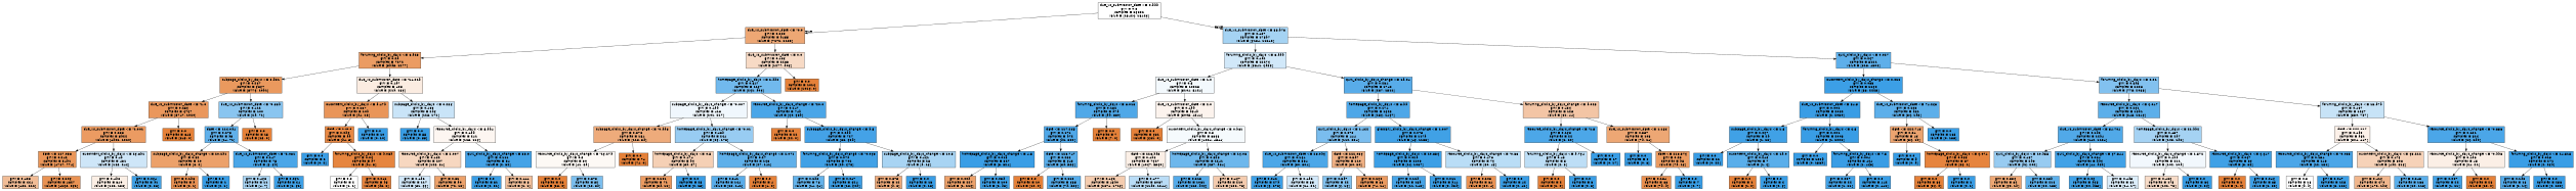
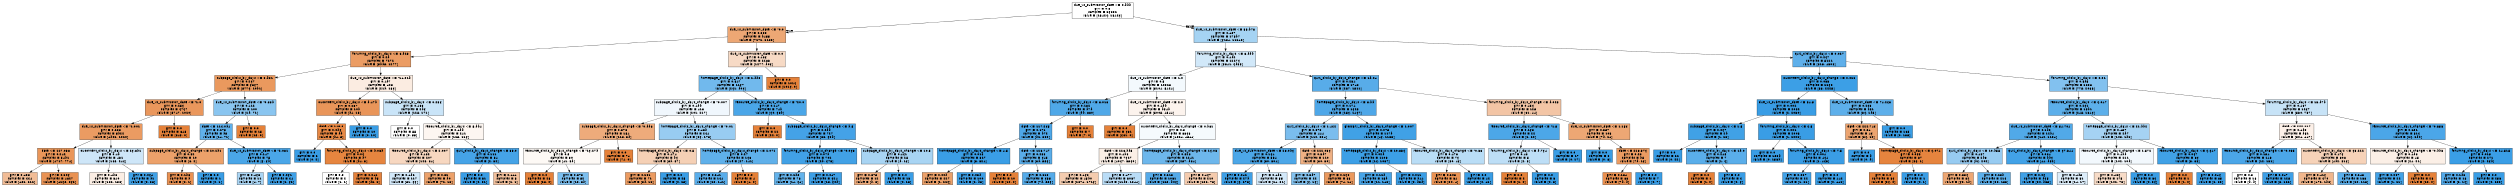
  digraph {
    fontname="DejaVu Sans"
    node [color=black fillcolor="#399de5ff" fontname="DejaVu Sans" shape=box style=filled]
    edge [fontname="DejaVu Sans"]
    n1 [fillcolor="#e5813900" label="due_vs_submission_date <= 0.999\ngini = 0.5\nsamples = 26852\nvalue = [13426, 13426]"]
    n2 [fillcolor="#e58139b2" label="due_vs_submission_date <= -0.0\ngini = 0.355\nsamples = 9455\nvalue = [7272, 2183]"]
    n3 [fillcolor="#399de573" label="due_vs_submission_date <= 33.978\ngini = 0.457\nsamples = 17397\nvalue = [6154, 11243]"]
    n4 [fillcolor="#e58139c9" label="forumng_clicks_by_days <= 8.923\ngini = 0.29\nsamples = 7272\nvalue = [5995, 1277]"]
    n5 [fillcolor="#e581394a" label="due_vs_submission_date <= 0.0\ngini = 0.486\nsamples = 2183\nvalue = [1277, 906]"]
    n6 [fillcolor="#399de53b" label="forumng_clicks_by_days <= 8.999\ngini = 0.492\nsamples = 12276\nvalue = [5341, 6935]"]
    n7 [fillcolor="#399de5cf" label="quiz_clicks_by_days <= 0.027\ngini = 0.267\nsamples = 5121\nvalue = [813, 4308]"]
    n8 [fillcolor="#e58139cf" label="subpage_clicks_by_days <= 8.981\ngini = 0.267\nsamples = 6867\nvalue = [5776, 1091]"]
    n9 [fillcolor="#e5813926" label="due_vs_submission_date <= -14.019\ngini = 0.497\nsamples = 405\nvalue = [219, 186]"]
    n10 [fillcolor="#399de5b6" label="homepage_clicks_by_days <= 2.993\ngini = 0.347\nsamples = 1167\nvalue = [261, 906]"]
    n11 [fillcolor="#e58139ff" label="gini = 0.0\nsamples = 1016\nvalue = [1016, 0]"]
    n12 [fillcolor="#e58139d2" label="due_vs_submission_date <= -1.0\ngini = 0.256\nsamples = 6767\nvalue = [5747, 1020]"]
    n13 [fillcolor="#399de597" label="due_vs_submission_date <= -0.889\ngini = 0.412\nsamples = 100\nvalue = [29, 71]"]
    n14 [fillcolor="#e58139d6" label="oucontent_clicks_by_days <= 9.479\ngini = 0.237\nsamples = 109\nvalue = [94, 15]"]
    n15 [fillcolor="#399de545" label="subpage_clicks_by_days <= 0.236\ngini = 0.488\nsamples = 296\nvalue = [125, 171]"]
    n16 [fillcolor="#e58139ca" label="due_vs_submission_date <= -1.001\ngini = 0.285\nsamples = 5922\nvalue = [4902, 1020]"]
    n17 [fillcolor="#e58139ff" label="gini = 0.0\nsamples = 845\nvalue = [845, 0]"]
    n18 [fillcolor="#399de5cd" label="date <= 116.094\ngini = 0.275\nsamples = 95\nvalue = [14, 71]"]
    n19 [fillcolor="#e58139ff" label="gini = 0.0\nsamples = 15\nvalue = [15, 0]"]
    n20 [fillcolor="#e58139d5" label="date <= 117.038\ngini = 0.242\nsamples = 5491\nvalue = [4717, 774]"]
    n21 [fillcolor="#399de53f" label="oucontent_clicks_by_days <= 26.891\ngini = 0.49\nsamples = 431\nvalue = [185, 246]"]
    n22 [fillcolor="#e5813987" label="gini = 0.435\nsamples = 664\nvalue = [452, 212]"]
    n23 [fillcolor="#e58139dd" label="gini = 0.206\nsamples = 4827\nvalue = [4265, 562]"]
    n24 [fillcolor="#e5813922" label="gini = 0.498\nsamples = 340\nvalue = [182, 158]"]
    n25 [fillcolor="#399de5f6" label="gini = 0.064\nsamples = 91\nvalue = [3, 88]"]
    n26 [fillcolor="#e58139bf" label="subpage_clicks_by_days_change <= 20.291\ngini = 0.32\nsamples = 10\nvalue = [8, 2]"]
    n27 [fillcolor="#399de5e9" label="due_vs_submission_date <= -2.081\ngini = 0.147\nsamples = 75\nvalue = [6, 69]"]
    n28 [fillcolor="#e58139df" label="gini = 0.198\nsamples = 9\nvalue = [8, 1]"]
    n29 [label="gini = 0.0\nsamples = 1\nvalue = [0, 1]"]
    n30 [fillcolor="#399de56d" label="gini = 0.463\nsamples = 11\nvalue = [4, 7]"]
    n31 [fillcolor="#399de5f7" label="gini = 0.061\nsamples = 64\nvalue = [2, 62]"]
    n32 [fillcolor="#e58139f1" label="date <= 145.0\ngini = 0.096\nsamples = 99\nvalue = [94, 5]"]
    n33 [label="gini = 0.0\nsamples = 10\nvalue = [0, 10]"]
-   n34 [label="gini = 0.0\nsamples = 55\nvalue = [0, 55]"]
+   n34 [fillcolor="#e5813900" label="gini = 0.0\nsamples = 55\nvalue = [0, 55]"]
    n35 [fillcolor="#e5813912" label="resource_clicks_by_days <= 5.994\ngini = 0.499\nsamples = 241\nvalue = [125, 116]"]
    n36 [label="gini = 0.0\nsamples = 2\nvalue = [0, 2]"]
    n37 [fillcolor="#e58139f7" label="forumng_clicks_by_days <= 9.039\ngini = 0.06\nsamples = 97\nvalue = [94, 3]"]
    n38 [fillcolor="#e5813900" label="gini = 0.5\nsamples = 2\nvalue = [1, 1]"]
    n39 [fillcolor="#e58139fa" label="gini = 0.041\nsamples = 95\nvalue = [93, 2]"]
    n40 [fillcolor="#e5813951" label="resource_clicks_by_days <= 2.007\ngini = 0.482\nsamples = 207\nvalue = [123, 84]"]
    n41 [fillcolor="#399de5ef" label="quiz_clicks_by_days_change <= 33.0\ngini = 0.111\nsamples = 34\nvalue = [2, 32]"]
    n42 [fillcolor="#399de53a" label="gini = 0.492\nsamples = 117\nvalue = [51, 66]"]
    n43 [fillcolor="#e58139bf" label="gini = 0.32\nsamples = 90\nvalue = [72, 18]"]
    n44 [label="gini = 0.0\nsamples = 31\nvalue = [0, 31]"]
    n45 [fillcolor="#e581397f" label="gini = 0.444\nsamples = 3\nvalue = [2, 1]"]
    n46 [fillcolor="#399de513" label="subpage_clicks_by_days_change <= -0.007\ngini = 0.499\nsamples = 418\nvalue = [201, 217]"]
    n47 [fillcolor="#399de5e9" label="resource_clicks_by_days_change <= -20.0\ngini = 0.147\nsamples = 749\nvalue = [60, 689]"]
    n48 [fillcolor="#e58139a9" label="subpage_clicks_by_days_change <= -0.998\ngini = 0.378\nsamples = 154\nvalue = [115, 39]"]
    n49 [fillcolor="#399de584" label="homepage_clicks_by_days_change <= -0.01\ngini = 0.439\nsamples = 264\nvalue = [86, 178]"]
    n50 [fillcolor="#e58139ff" label="gini = 0.0\nsamples = 22\nvalue = [22, 0]"]
    n51 [fillcolor="#399de5f1" label="subpage_clicks_by_days_change <= 9.5\ngini = 0.099\nsamples = 727\nvalue = [38, 689]"]
    n52 [fillcolor="#e581390c" label="resource_clicks_by_days_change <= -16.279\ngini = 0.5\nsamples = 80\nvalue = [41, 39]"]
    n53 [fillcolor="#e58139ff" label="gini = 0.0\nsamples = 74\nvalue = [74, 0]"]
    n54 [fillcolor="#e581395f" label="homepage_clicks_by_days <= 0.5\ngini = 0.474\nsamples = 96\nvalue = [59, 37]"]
    n55 [fillcolor="#399de5ce" label="homepage_clicks_by_days_change <= 2.071\ngini = 0.27\nsamples = 168\nvalue = [27, 141]"]
    n56 [fillcolor="#e58139ff" label="gini = 0.0\nsamples = 28\nvalue = [28, 0]"]
    n57 [fillcolor="#399de5aa" label="gini = 0.375\nsamples = 52\nvalue = [13, 39]"]
    n58 [fillcolor="#e58139cb" label="gini = 0.281\nsamples = 71\nvalue = [59, 12]"]
    n59 [label="gini = 0.0\nsamples = 25\nvalue = [0, 25]"]
    n60 [fillcolor="#399de5d5" label="gini = 0.241\nsamples = 164\nvalue = [23, 141]"]
    n61 [fillcolor="#e58139ff" label="gini = 0.0\nsamples = 4\nvalue = [4, 0]"]
    n62 [fillcolor="#399de5f4" label="forumng_clicks_by_days_change <= -0.068\ngini = 0.079\nsamples = 702\nvalue = [29, 673]"]
    n63 [fillcolor="#399de570" label="subpage_clicks_by_days_change <= 10.5\ngini = 0.461\nsamples = 25\nvalue = [9, 16]"]
    n64 [fillcolor="#399de5c7" label="gini = 0.295\nsamples = 78\nvalue = [14, 64]"]
    n65 [fillcolor="#399de5f9" label="gini = 0.047\nsamples = 624\nvalue = [15, 609]"]
    n66 [fillcolor="#e58139aa" label="gini = 0.375\nsamples = 12\nvalue = [9, 3]"]
    n67 [label="gini = 0.0\nsamples = 13\nvalue = [0, 13]"]
    n68 [fillcolor="#399de50f" label="due_vs_submission_date <= 1.0\ngini = 0.5\nsamples = 10528\nvalue = [5104, 5424]"]
    n69 [fillcolor="#399de5d7" label="quiz_clicks_by_days_change <= 19.04\ngini = 0.234\nsamples = 1748\nvalue = [237, 1511]"]
    n70 [fillcolor="#399de5fb" label="oucontent_clicks_by_days_change <= 0.022\ngini = 0.033\nsamples = 2263\nvalue = [38, 2225]"]
    n71 [fillcolor="#399de5a0" label="forumng_clicks_by_days <= 0.01\ngini = 0.395\nsamples = 2858\nvalue = [775, 2083]"]
    n72 [fillcolor="#399de5e2" label="forumng_clicks_by_days <= 8.018\ngini = 0.182\nsamples = 979\nvalue = [99, 880]"]
    n73 [fillcolor="#e5813917" label="due_vs_submission_date <= 2.0\ngini = 0.499\nsamples = 9549\nvalue = [5005, 4544]"]
    n74 [fillcolor="#399de5e4" label="homepage_clicks_by_days <= 8.99\ngini = 0.174\nsamples = 1623\nvalue = [156, 1467]"]
    n75 [fillcolor="#e5813974" label="forumng_clicks_by_days_change <= 9.023\ngini = 0.456\nsamples = 125\nvalue = [81, 44]"]
    n76 [fillcolor="#399de5e4" label="date <= 117.265\ngini = 0.171\nsamples = 972\nvalue = [92, 880]"]
    n77 [fillcolor="#e58139ff" label="gini = 0.0\nsamples = 7\nvalue = [7, 0]"]
    n78 [fillcolor="#e58139ff" label="gini = 0.0\nsamples = 681\nvalue = [681, 0]"]
    n79 [fillcolor="#399de50c" label="oucontent_clicks_by_days_change <= 0.981\ngini = 0.5\nsamples = 8868\nvalue = [4324, 4544]"]
    n80 [fillcolor="#399de5fd" label="homepage_clicks_by_days_change <= 4.5\ngini = 0.018\nsamples = 327\nvalue = [3, 324]"]
    n81 [fillcolor="#399de5d6" label="date <= 123.747\ngini = 0.238\nsamples = 645\nvalue = [89, 556]"]
    n82 [fillcolor="#e58139bf" label="gini = 0.009\nsamples = 227\nvalue = [1, 226]"]
    n83 [fillcolor="#399de5fa" label="gini = 0.039\nsamples = 100\nvalue = [2, 98]"]
    n84 [fillcolor="#e58139ff" label="gini = 0.0\nsamples = 10\nvalue = [10, 0]"]
    n85 [fillcolor="#399de5db" label="gini = 0.218\nsamples = 635\nvalue = [79, 556]"]
    n86 [fillcolor="#e5813920" label="date <= 228.995\ngini = 0.498\nsamples = 7627\nvalue = [4067, 3560]"]
    n87 [fillcolor="#399de5bc" label="homepage_clicks_by_days_change <= 16.03\ngini = 0.328\nsamples = 1241\nvalue = [257, 984]"]
    n88 [fillcolor="#e5813967" label="gini = 0.468\nsamples = 4590\nvalue = [2874, 1716]"]
    n89 [fillcolor="#399de55a" label="gini = 0.477\nsamples = 3037\nvalue = [1193, 1844]"]
    n90 [fillcolor="#399de5dc" label="gini = 0.213\nsamples = 1031\nvalue = [125, 906]"]
    n91 [fillcolor="#e5813968" label="gini = 0.467\nsamples = 210\nvalue = [132, 78]"]
    n92 [fillcolor="#399de5ab" label="quiz_clicks_by_days <= 1.462\ngini = 0.373\nsamples = 444\nvalue = [110, 334]"]
    n93 [fillcolor="#399de5f5" label="glossary_clicks_by_days_change <= 1.007\ngini = 0.075\nsamples = 1179\nvalue = [46, 1133]"]
    n94 [fillcolor="#399de5e6" label="resource_clicks_by_days_change <= -1.5\ngini = 0.165\nsamples = 22\nvalue = [2, 20]"]
    n95 [fillcolor="#e58139b2" label="due_vs_submission_date <= 1.156\ngini = 0.357\nsamples = 103\nvalue = [79, 24]"]
    n96 [fillcolor="#399de5e6" label="due_vs_submission_date <= 28.096\ngini = 0.164\nsamples = 334\nvalue = [30, 304]"]
    n97 [fillcolor="#e581399f" label="date <= 222.036\ngini = 0.397\nsamples = 110\nvalue = [80, 30]"]
    n98 [fillcolor="#399de5fb" label="homepage_clicks_by_days <= 10.836\ngini = 0.029\nsamples = 1103\nvalue = [16, 1087]"]
    n99 [fillcolor="#399de559" label="resource_clicks_by_days_change <= -0.38\ngini = 0.478\nsamples = 76\nvalue = [30, 46]"]
    n100 [fillcolor="#399de5f9" label="gini = 0.042\nsamples = 279\nvalue = [6, 273]"]
    n101 [fillcolor="#399de53a" label="gini = 0.492\nsamples = 55\nvalue = [24, 31]"]
    n102 [fillcolor="#399de59f" label="gini = 0.397\nsamples = 22\nvalue = [6, 16]"]
    n103 [fillcolor="#e58139cf" label="gini = 0.268\nsamples = 88\nvalue = [74, 14]"]
    n104 [fillcolor="#399de5ec" label="gini = 0.129\nsamples = 159\nvalue = [11, 148]"]
    n105 [fillcolor="#399de5fe" label="gini = 0.011\nsamples = 944\nvalue = [5, 939]"]
    n106 [fillcolor="#e58139dd" label="gini = 0.208\nsamples = 34\nvalue = [30, 4]"]
    n107 [label="gini = 0.0\nsamples = 42\nvalue = [0, 42]"]
    n108 [fillcolor="#399de555" label="forumng_clicks_by_days <= 9.764\ngini = 0.48\nsamples = 5\nvalue = [2, 3]"]
    n109 [label="gini = 0.0\nsamples = 17\nvalue = [0, 17]"]
    n110 [label="gini = 0.0\nsamples = 8\nvalue = [0, 8]"]
    n111 [fillcolor="#e58139cb" label="date <= 218.376\ngini = 0.28\nsamples = 95\nvalue = [79, 16]"]
    n112 [fillcolor="#e58139ff" label="gini = 0.0\nsamples = 2\nvalue = [2, 0]"]
    n113 [label="gini = 0.0\nsamples = 3\nvalue = [0, 3]"]
    n114 [fillcolor="#e58139e2" label="gini = 0.184\nsamples = 88\nvalue = [79, 9]"]
    n115 [label="gini = 0.0\nsamples = 7\nvalue = [0, 7]"]
    n116 [label="due_vs_submission_date <= 34.5\ngini = 0.002\nsamples = 2032\nvalue = [2, 2030]"]
    n117 [fillcolor="#399de5d0" label="due_vs_submission_date <= 74.268\ngini = 0.263\nsamples = 231\nvalue = [36, 195]"]
    n118 [fillcolor="#399de5d1" label="resource_clicks_by_days <= 6.047\ngini = 0.261\nsamples = 1591\nvalue = [245, 1346]"]
    n119 [fillcolor="#399de548" label="forumng_clicks_by_days <= 13.979\ngini = 0.487\nsamples = 1267\nvalue = [530, 737]"]
    n120 [fillcolor="#399de5f6" label="subpage_clicks_by_days <= 1.5\ngini = 0.067\nsamples = 29\nvalue = [1, 28]"]
    n121 [label="forumng_clicks_by_days <= 6.5\ngini = 0.001\nsamples = 2003\nvalue = [1, 2002]"]
    n122 [fillcolor="#e58139b8" label="date <= 222.746\ngini = 0.34\nsamples = 46\nvalue = [36, 10]"]
    n123 [label="gini = 0.0\nsamples = 185\nvalue = [0, 185]"]
    n124 [label="gini = 0.0\nsamples = 22\nvalue = [0, 22]"]
    n125 [fillcolor="#399de5d4" label="oucontent_clicks_by_days <= 19.0\ngini = 0.245\nsamples = 7\nvalue = [1, 6]"]
    n126 [label="gini = 0.0\nsamples = 1539\nvalue = [0, 1539]"]
    n127 [fillcolor="#399de5fe" label="forumng_clicks_by_days <= 7.5\ngini = 0.004\nsamples = 464\nvalue = [1, 463]"]
    n128 [fillcolor="#e58139ff" label="gini = 0.0\nsamples = 1\nvalue = [1, 0]"]
    n129 [label="gini = 0.0\nsamples = 6\nvalue = [0, 6]"]
    n130 [fillcolor="#399de5f3" label="gini = 0.087\nsamples = 22\nvalue = [1, 21]"]
    n131 [label="gini = 0.0\nsamples = 442\nvalue = [0, 442]"]
    n132 [label="gini = 0.0\nsamples = 9\nvalue = [0, 9]"]
    n133 [fillcolor="#e58139f8" label="homepage_clicks_by_days <= 6.074\ngini = 0.053\nsamples = 37\nvalue = [36, 1]"]
    n134 [fillcolor="#e58139ff" label="gini = 0.0\nsamples = 36\nvalue = [36, 0]"]
    n135 [label="gini = 0.0\nsamples = 1\nvalue = [0, 1]"]
    n136 [fillcolor="#399de5e0" label="due_vs_submission_date <= 54.704\ngini = 0.193\nsamples = 1294\nvalue = [140, 1154]"]
    n137 [fillcolor="#399de574" label="homepage_clicks_by_days <= 21.992\ngini = 0.457\nsamples = 297\nvalue = [105, 192]"]
    n138 [fillcolor="#e581391d" label="date <= 222.117\ngini = 0.498\nsamples = 951\nvalue = [504, 447]"]
    n139 [fillcolor="#399de5e8" label="resource_clicks_by_days_change <= -0.353\ngini = 0.151\nsamples = 316\nvalue = [26, 290]"]
    n140 [fillcolor="#399de586" label="quiz_clicks_by_days <= 10.955\ngini = 0.437\nsamples = 298\nvalue = [96, 202]"]
    n141 [fillcolor="#399de5f3" label="quiz_clicks_by_days_change <= 67.344\ngini = 0.084\nsamples = 996\nvalue = [44, 952]"]
    n142 [fillcolor="#399de510" label="resource_clicks_by_days_change <= 1.572\ngini = 0.499\nsamples = 211\nvalue = [102, 109]"]
    n143 [fillcolor="#399de5f6" label="resource_clicks_by_days <= 6.647\ngini = 0.067\nsamples = 86\nvalue = [3, 83]"]
    n144 [fillcolor="#e58139b2" label="gini = 0.356\nsamples = 82\nvalue = [63, 19]"]
    n145 [fillcolor="#399de5d1" label="gini = 0.259\nsamples = 216\nvalue = [33, 183]"]
    n146 [fillcolor="#399de5f7" label="gini = 0.06\nsamples = 965\nvalue = [30, 935]"]
    n147 [fillcolor="#399de52d" label="gini = 0.495\nsamples = 31\nvalue = [14, 17]"]
    n148 [fillcolor="#e5813948" label="gini = 0.486\nsamples = 175\nvalue = [102, 73]"]
    n149 [label="gini = 0.0\nsamples = 36\nvalue = [0, 36]"]
    n150 [fillcolor="#e58139ff" label="gini = 0.0\nsamples = 1\nvalue = [1, 0]"]
    n151 [fillcolor="#399de5f9" label="gini = 0.046\nsamples = 85\nvalue = [2, 83]"]
    n152 [fillcolor="#399de5e8" label="resource_clicks_by_days_change <= -0.035\ngini = 0.154\nsamples = 143\nvalue = [12, 131]"]
    n153 [fillcolor="#e581395b" label="oucontent_clicks_by_days <= 63.212\ngini = 0.476\nsamples = 808\nvalue = [492, 316]"]
    n154 [fillcolor="#e5813920" label="resource_clicks_by_days_change <= -0.993\ngini = 0.498\nsamples = 45\nvalue = [24, 21]"]
    n155 [fillcolor="#399de5fd" label="forumng_clicks_by_days <= 14.515\ngini = 0.015\nsamples = 271\nvalue = [2, 269]"]
    n156 [fillcolor="#e5813900" label="gini = 0.5\nsamples = 18\nvalue = [9, 9]"]
    n157 [fillcolor="#399de5f9" label="gini = 0.047\nsamples = 125\nvalue = [3, 122]"]
    n158 [fillcolor="#e5813994" label="gini = 0.416\nsamples = 670\nvalue = [472, 198]"]
    n159 [fillcolor="#399de5d4" label="gini = 0.248\nsamples = 138\nvalue = [20, 118]"]
    n160 [fillcolor="#399de5f3" label="gini = 0.087\nsamples = 22\nvalue = [1, 21]"]
    n161 [fillcolor="#e58139ff" label="gini = 0.0\nsamples = 23\nvalue = [23, 0]"]
    n162 [fillcolor="#399de5df" label="gini = 0.198\nsamples = 18\nvalue = [2, 16]"]
    n163 [label="gini = 0.0\nsamples = 253\nvalue = [0, 253]"]
    n1 -> n2 [headlabel=True labelangle=45 labeldistance=2.5]
    n1 -> n3 [headlabel=False labelangle=-45 labeldistance=2.5]
    n2 -> n4
    n2 -> n5
    n3 -> n6
    n3 -> n7
    n4 -> n8
    n4 -> n9
    n5 -> n10
    n5 -> n11
    n6 -> n68
    n6 -> n69
    n7 -> n70
    n7 -> n71
    n8 -> n12
    n8 -> n13
    n9 -> n14
    n9 -> n15
    n10 -> n46
    n10 -> n47
    n12 -> n16
    n12 -> n17
    n13 -> n18
    n13 -> n19
    n14 -> n32
    n14 -> n33
    n15 -> n34
    n15 -> n35
    n16 -> n20
    n16 -> n21
    n18 -> n26
    n18 -> n27
    n20 -> n22
    n20 -> n23
    n21 -> n24
    n21 -> n25
    n26 -> n28
    n26 -> n29
    n27 -> n30
    n27 -> n31
    n32 -> n36
    n32 -> n37
    n35 -> n40
    n35 -> n41
    n37 -> n38
    n37 -> n39
    n40 -> n42
    n40 -> n43
    n41 -> n44
    n41 -> n45
    n46 -> n48
    n46 -> n49
    n47 -> n50
    n47 -> n51
    n48 -> n52
    n48 -> n53
    n49 -> n54
    n49 -> n55
    n51 -> n62
    n51 -> n63
    n52 -> n56
    n52 -> n57
    n54 -> n58
    n54 -> n59
    n55 -> n60
    n55 -> n61
    n62 -> n64
    n62 -> n65
    n63 -> n66
    n63 -> n67
    n68 -> n72
    n68 -> n73
    n69 -> n74
    n69 -> n75
    n70 -> n116
    n70 -> n117
    n71 -> n118
    n71 -> n119
    n72 -> n76
    n72 -> n77
    n73 -> n78
    n73 -> n79
    n74 -> n92
    n74 -> n93
    n75 -> n94
    n75 -> n95
    n76 -> n80
    n76 -> n81
    n79 -> n86
    n79 -> n87
    n80 -> n82
    n80 -> n83
    n81 -> n84
    n81 -> n85
    n86 -> n88
    n86 -> n89
    n87 -> n90
    n87 -> n91
    n92 -> n96
    n92 -> n97
    n93 -> n98
    n93 -> n99
    n94 -> n108
    n94 -> n109
    n95 -> n110
    n95 -> n111
    n96 -> n100
    n96 -> n101
    n97 -> n102
    n97 -> n103
    n98 -> n104
    n98 -> n105
    n99 -> n106
    n99 -> n107
    n108 -> n112
    n108 -> n113
    n111 -> n114
    n111 -> n115
    n116 -> n120
    n116 -> n121
    n117 -> n122
    n117 -> n123
    n118 -> n136
    n118 -> n137
    n119 -> n138
    n119 -> n139
    n120 -> n124
    n120 -> n125
    n121 -> n126
    n121 -> n127
    n122 -> n132
    n122 -> n133
    n125 -> n128
    n125 -> n129
    n127 -> n130
    n127 -> n131
    n133 -> n134
    n133 -> n135
    n136 -> n140
    n136 -> n141
    n137 -> n142
    n137 -> n143
    n138 -> n152
    n138 -> n153
    n139 -> n154
    n139 -> n155
    n140 -> n144
    n140 -> n145
    n141 -> n146
    n141 -> n147
    n142 -> n148
    n142 -> n149
    n143 -> n150
    n143 -> n151
    n152 -> n156
    n152 -> n157
    n153 -> n158
    n153 -> n159
    n154 -> n160
    n154 -> n161
    n155 -> n162
    n155 -> n163
  }
